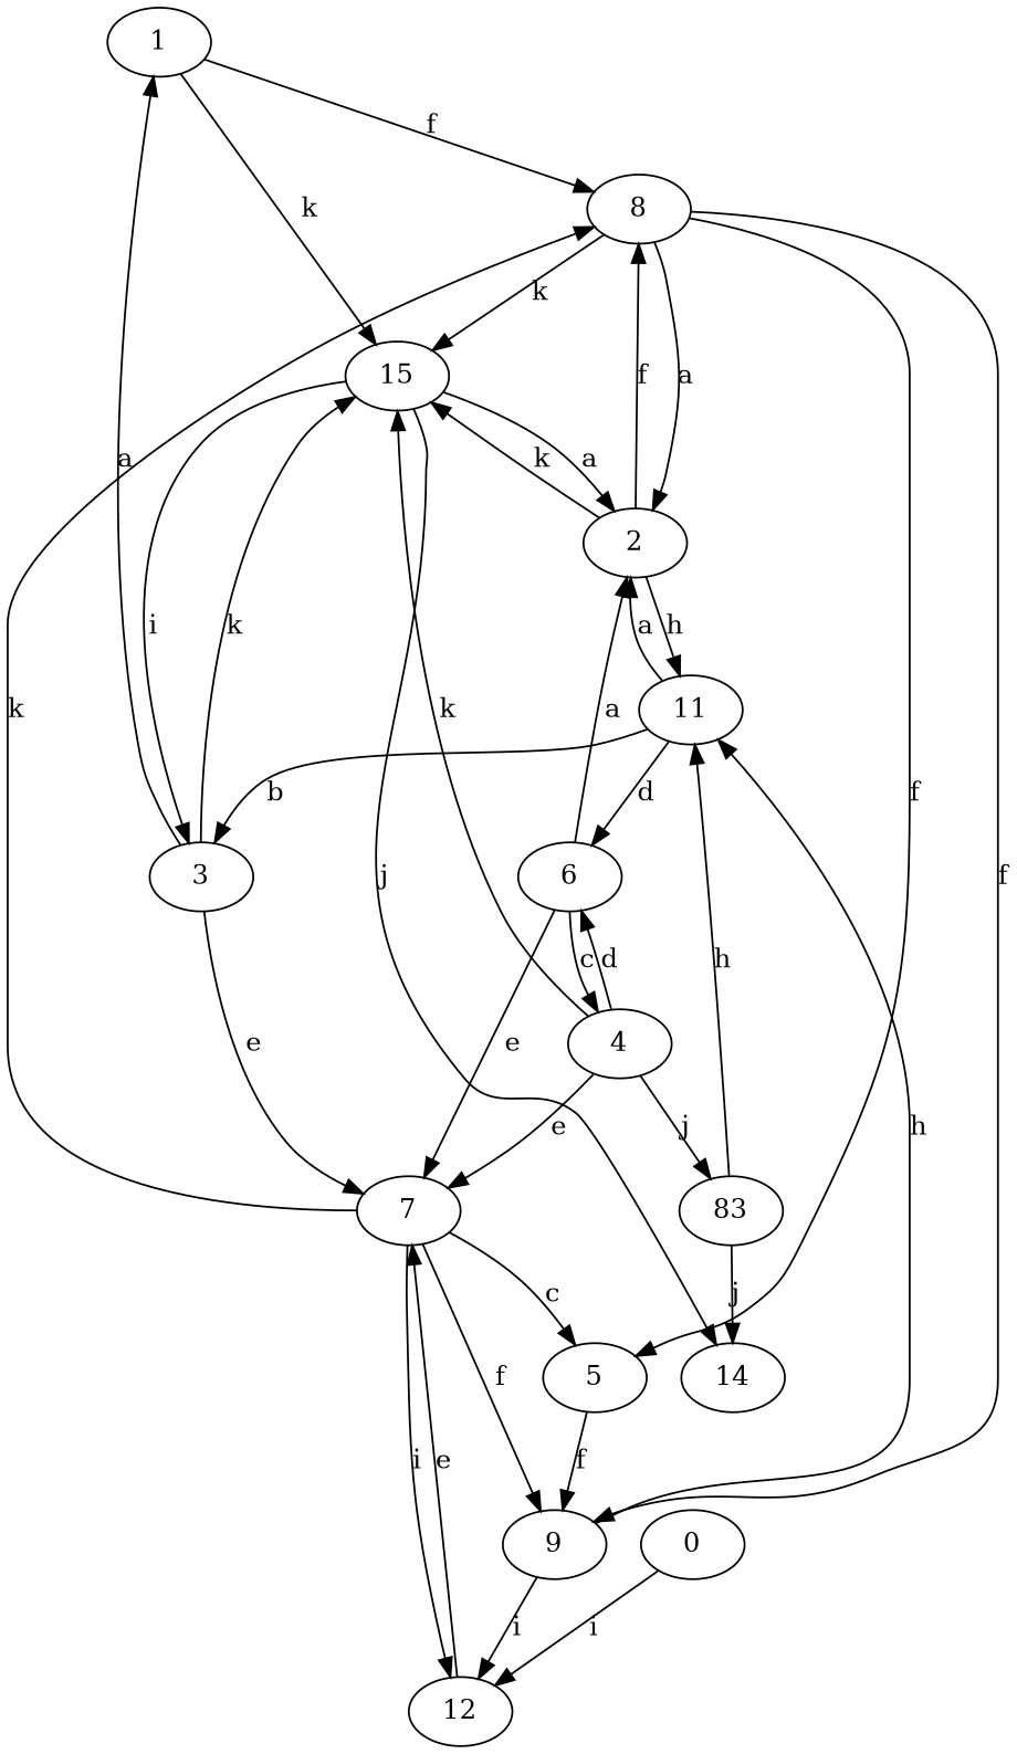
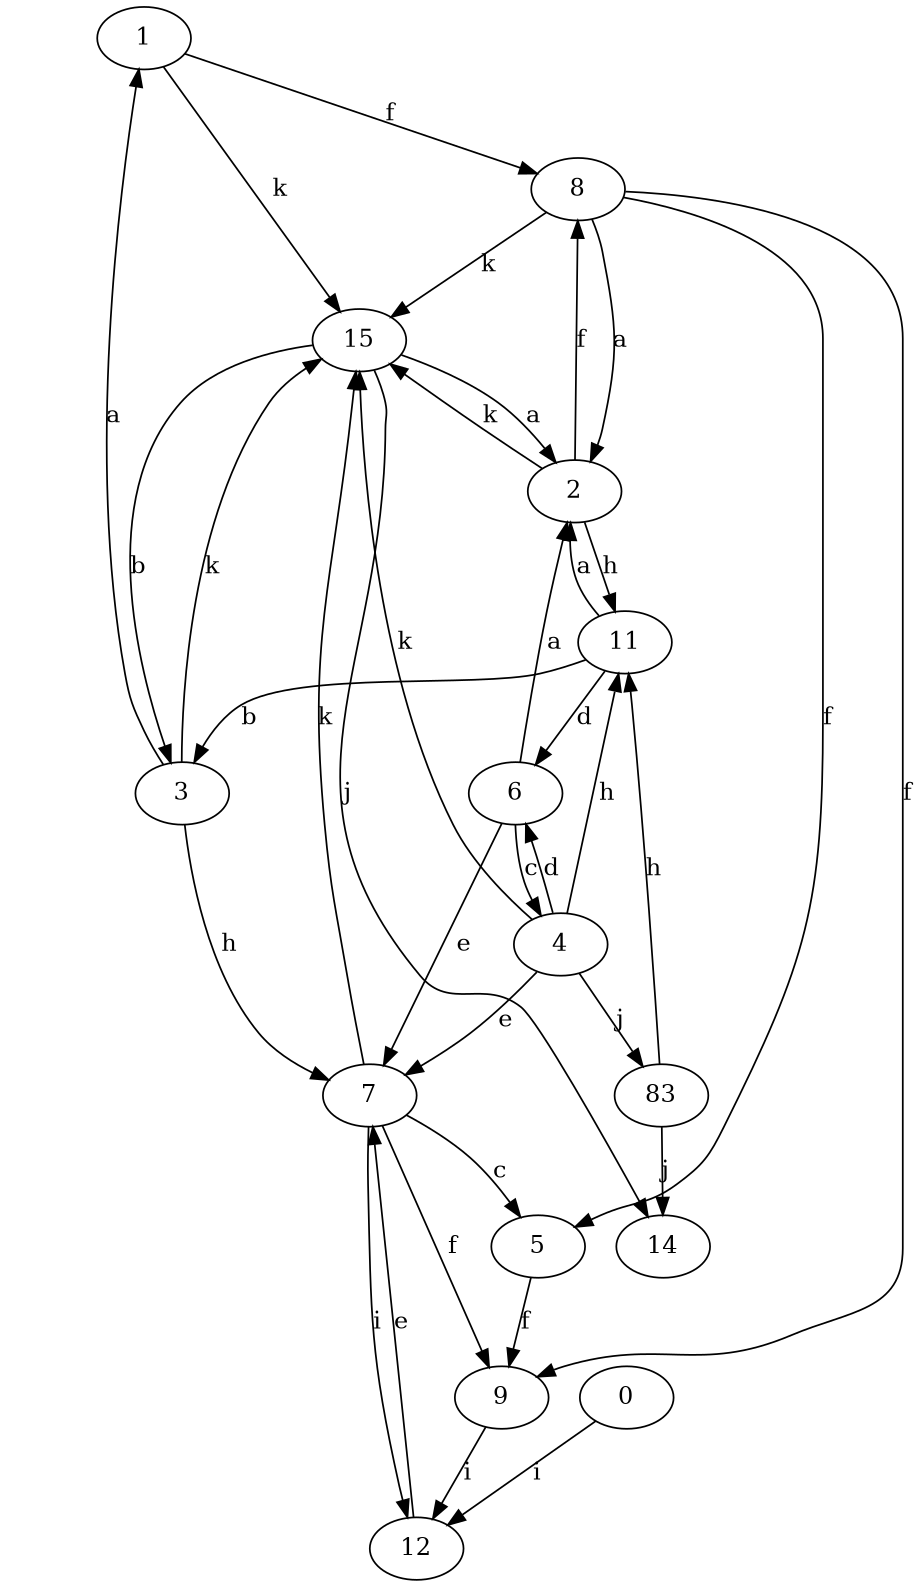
  strict digraph {
    1
    8
    15
    2
    9
    5
    3
    14
    11
    12
    6
    7
    4
    n14 [label=83]
    0
    1 -> 8 [label=f]
    1 -> 15 [label=k]
    8 -> 15 [label=k]
    8 -> 2 [label=a]
    8 -> 9 [label=f]
    8 -> 5 [label=f]
    15 -> 2 [label=a]
-   15 -> 3 [label=i]
+   15 -> 3 [label=b]
    15 -> 14 [label=j]
    2 -> 8 [label=f]
    2 -> 15 [label=k]
    2 -> 11 [label=h]
    9 -> 12 [label=i]
    5 -> 9 [label=f]
    3 -> 1 [label=a]
    3 -> 15 [label=k]
-   3 -> 7 [label=e]
+   3 -> 7 [label=h]
    11 -> 2 [label=a]
    11 -> 3 [label=b]
    11 -> 6 [label=d]
    12 -> 7 [label=e]
    6 -> 2 [label=a]
    6 -> 7 [label=e]
    6 -> 4 [label=c]
-   7 -> 8 [label=k]
+   7 -> 15 [label=k]
    7 -> 9 [label=f]
    7 -> 5 [label=c]
    7 -> 12 [label=i]
    4 -> 15 [label=k]
-   9 -> 11 [label=h]
+   4 -> 11 [label=h]
    4 -> 6 [label=d]
    4 -> 7 [label=e]
    4 -> n14 [label=j]
    n14 -> 14 [label=j]
    n14 -> 11 [label=h]
    0 -> 12 [label=i]
  }
